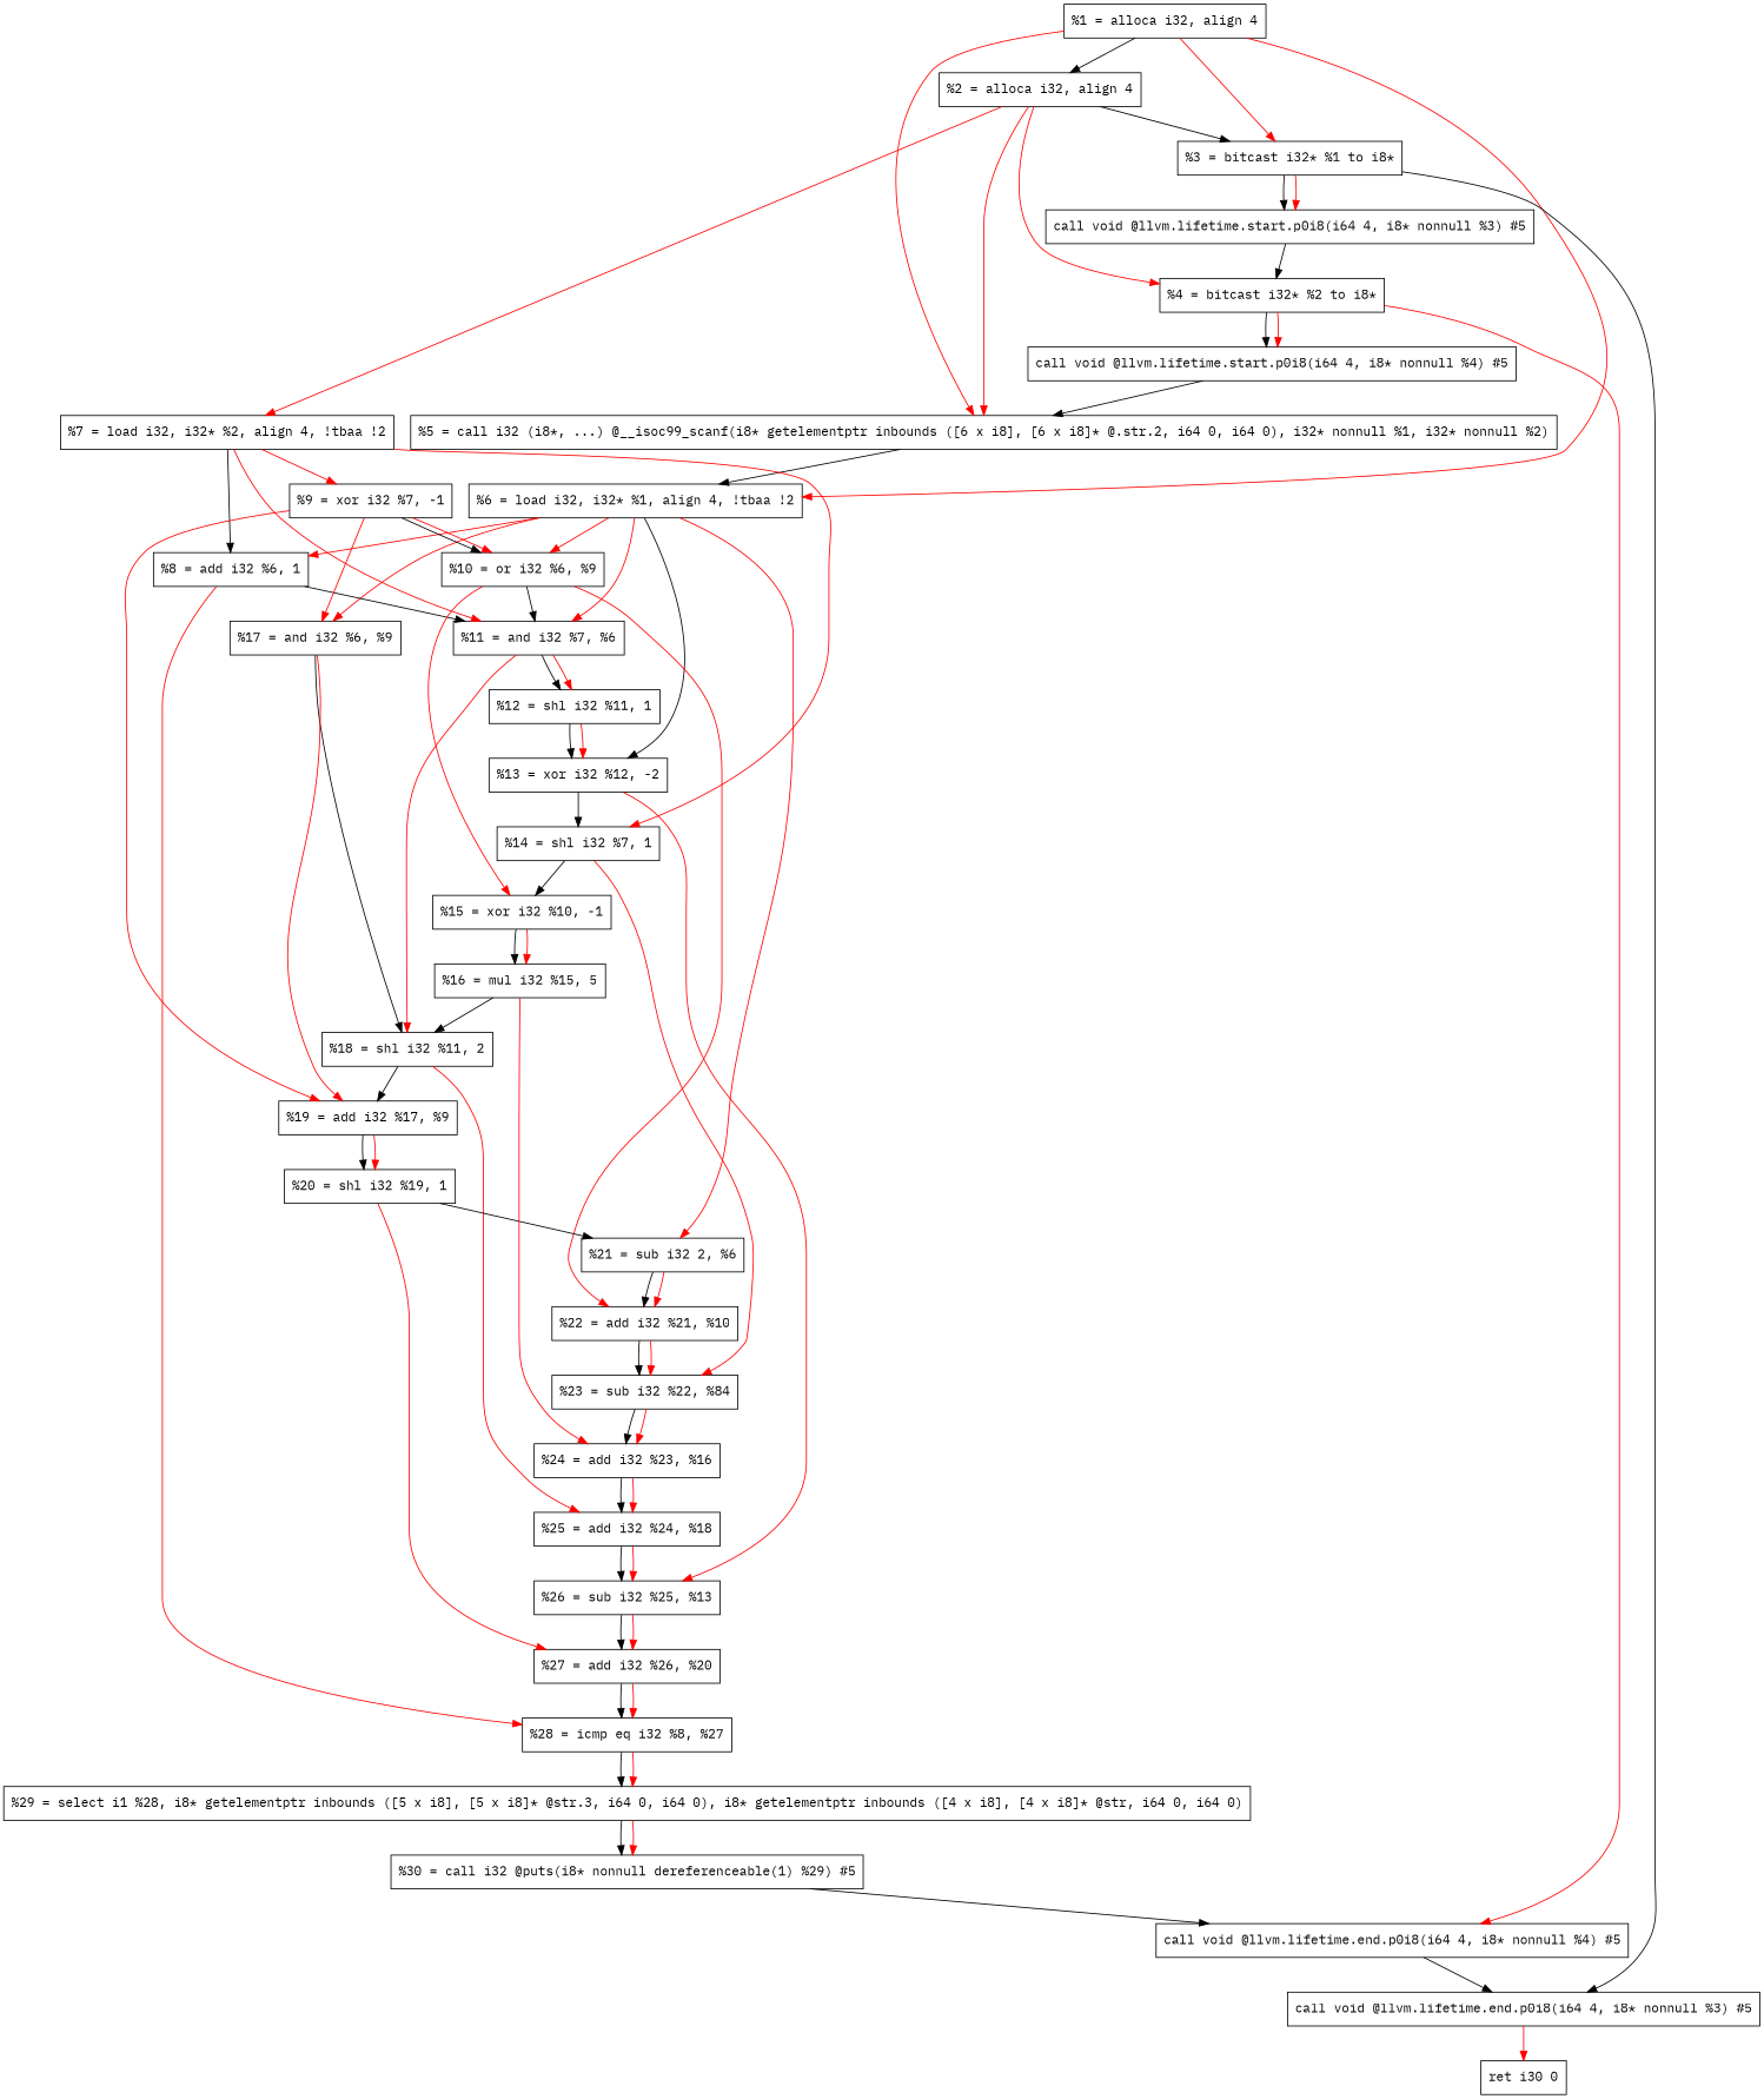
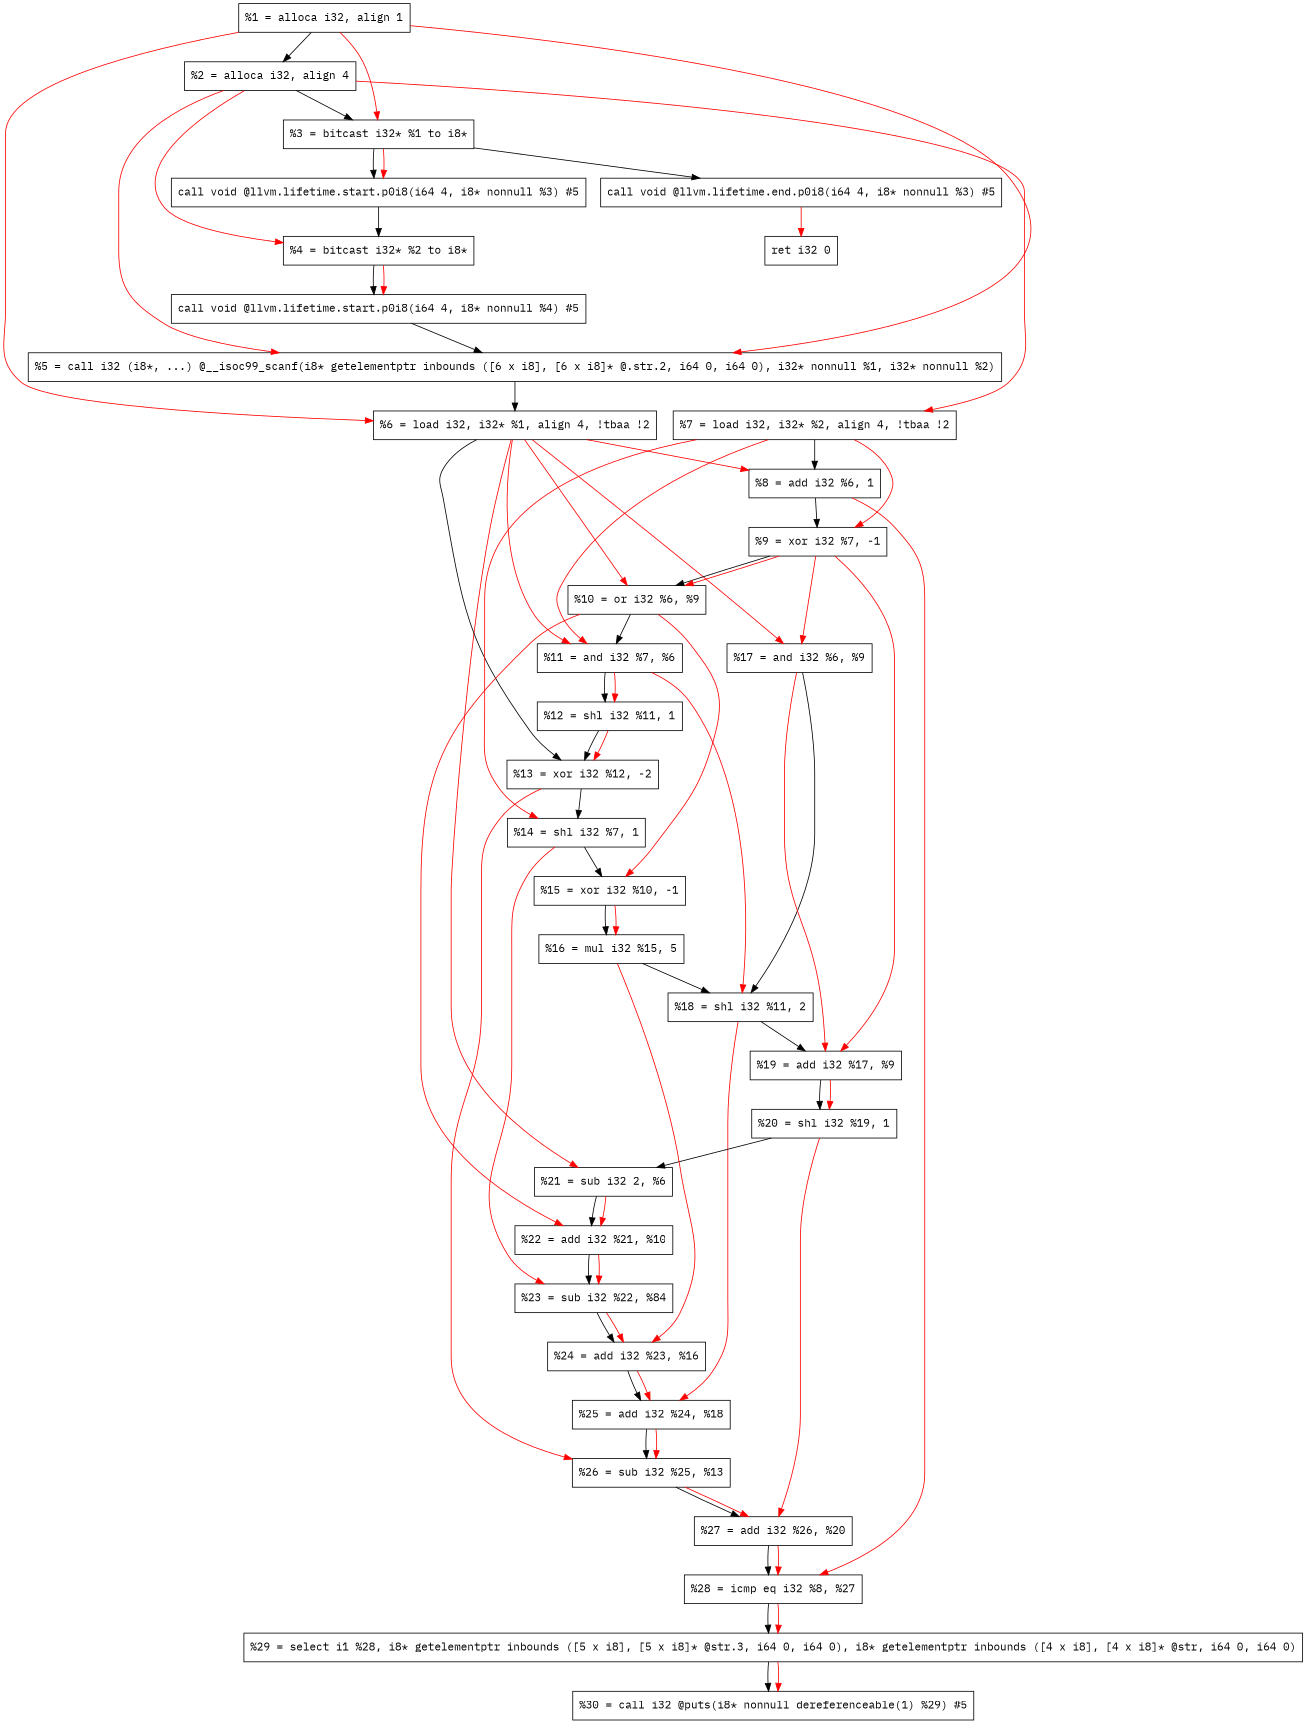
  digraph {
    fontname="IBM Plex Mono"
    node [fontname="IBM Plex Mono" shape=record]
    edge [fontname="IBM Plex Mono" color=red]
-   n1 [label="  %1 = alloca i32, align 4"]
+   n1 [label="%1 = alloca i32, align 1"]
    n2 [label="  %2 = alloca i32, align 4"]
    n3 [label="  %3 = bitcast i32* %1 to i8*"]
    n4 [label="  %5 = call i32 (i8*, ...) @__isoc99_scanf(i8* getelementptr inbounds ([6 x i8], [6 x i8]* @.str.2, i64 0, i64 0), i32* nonnull %1, i32* nonnull %2)"]
    n5 [label="  %6 = load i32, i32* %1, align 4, !tbaa !2"]
    n6 [label="  %4 = bitcast i32* %2 to i8*"]
    n7 [label="  %7 = load i32, i32* %2, align 4, !tbaa !2"]
    n8 [label="  call void @llvm.lifetime.start.p0i8(i64 4, i8* nonnull %3) #5"]
    n9 [label="  call void @llvm.lifetime.end.p0i8(i64 4, i8* nonnull %3) #5"]
    n10 [label="  %8 = add i32 %6, 1"]
    n11 [label="  %10 = or i32 %6, %9"]
    n12 [label="  %11 = and i32 %7, %6"]
    n13 [label="  %17 = and i32 %6, %9"]
    n14 [label="  %21 = sub i32 2, %6"]
    n15 [label="  %13 = xor i32 %12, -2"]
    n16 [label="  call void @llvm.lifetime.start.p0i8(i64 4, i8* nonnull %4) #5"]
-   n17 [label="  call void @llvm.lifetime.end.p0i8(i64 4, i8* nonnull %4) #5"]
    n18 [label="  %9 = xor i32 %7, -1"]
    n19 [label="  %14 = shl i32 %7, 1"]
-   n20 [label="ret i30 0"]
+   n20 [label="  ret i32 0"]
    n21 [label="  %28 = icmp eq i32 %8, %27"]
    n22 [label="  %15 = xor i32 %10, -1"]
    n23 [label="  %22 = add i32 %21, %10"]
    n24 [label="  %12 = shl i32 %11, 1"]
    n25 [label="  %18 = shl i32 %11, 2"]
    n26 [label="  %19 = add i32 %17, %9"]
    n27 [label="%23 = sub i32 %22, %84"]
    n28 [label="  %29 = select i1 %28, i8* getelementptr inbounds ([5 x i8], [5 x i8]* @str.3, i64 0, i64 0), i8* getelementptr inbounds ([4 x i8], [4 x i8]* @str, i64 0, i64 0)"]
    n29 [label="  %20 = shl i32 %19, 1"]
    n30 [label="  %16 = mul i32 %15, 5"]
    n31 [label="  %25 = add i32 %24, %18"]
    n32 [label="  %26 = sub i32 %25, %13"]
    n33 [label="  %27 = add i32 %26, %20"]
    n34 [label="  %24 = add i32 %23, %16"]
    n35 [label="  %30 = call i32 @puts(i8* nonnull dereferenceable(1) %29) #5"]
    n1 -> n2 [color=""]
    n1 -> n3
    n1 -> n4
    n1 -> n5
    n2 -> n3 [color=""]
    n2 -> n4
    n2 -> n6
    n2 -> n7
    n3 -> n8 [color=""]
    n3 -> n8
    n3 -> n9 [color=black]
    n4 -> n5 [color=""]
    n5 -> n10
    n5 -> n11
    n5 -> n12
    n5 -> n13
    n5 -> n14
    n5 -> n15 [color=""]
    n6 -> n16 [color=""]
    n6 -> n16
-   n6 -> n17
    n7 -> n10 [color=""]
    n7 -> n12
    n7 -> n18
    n7 -> n19
    n8 -> n6 [color=""]
    n9 -> n20
-   n10 -> n12 [color=""]
+   n10 -> n18 [color=""]
    n10 -> n21
    n11 -> n12 [color=""]
    n11 -> n22
    n11 -> n23
    n12 -> n24 [color=""]
    n12 -> n24
    n12 -> n25
    n13 -> n25 [color=""]
    n13 -> n26
    n14 -> n23 [color=""]
    n14 -> n23
    n15 -> n19 [color=""]
    n15 -> n32
    n16 -> n4 [color=""]
-   n17 -> n9 [color=""]
    n18 -> n11 [color=""]
    n18 -> n11
    n18 -> n13
    n18 -> n26
    n19 -> n22 [color=""]
    n19 -> n27
    n21 -> n28 [color=""]
    n21 -> n28
    n22 -> n30 [color=""]
    n22 -> n30
    n23 -> n27 [color=""]
    n23 -> n27
    n24 -> n15 [color=""]
    n24 -> n15
    n25 -> n26 [color=""]
    n25 -> n31
    n26 -> n29 [color=""]
    n26 -> n29
    n27 -> n34 [color=""]
    n27 -> n34
    n28 -> n35 [color=""]
    n28 -> n35
    n29 -> n14 [color=""]
    n29 -> n33
    n30 -> n25 [color=""]
    n30 -> n34
    n31 -> n32 [color=""]
    n31 -> n32
    n32 -> n33 [color=""]
    n32 -> n33
    n33 -> n21 [color=""]
    n33 -> n21
    n34 -> n31 [color=""]
    n34 -> n31
-   n35 -> n17 [color=""]
  }
